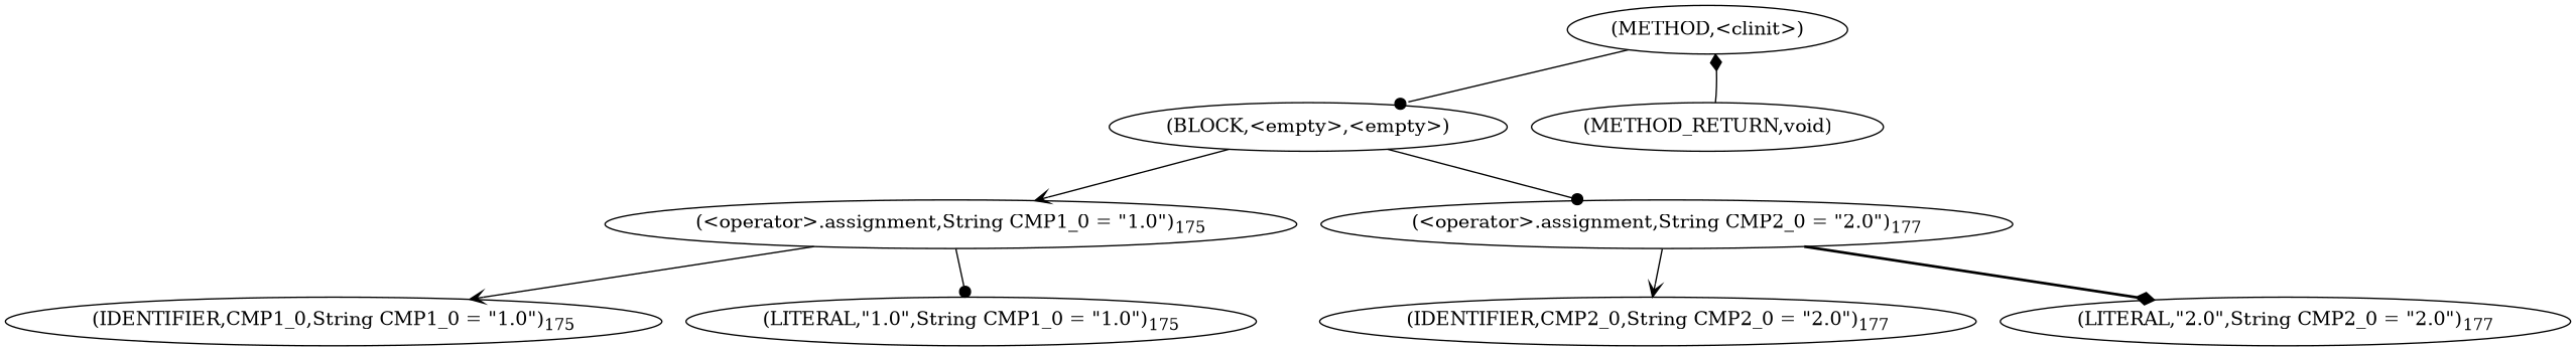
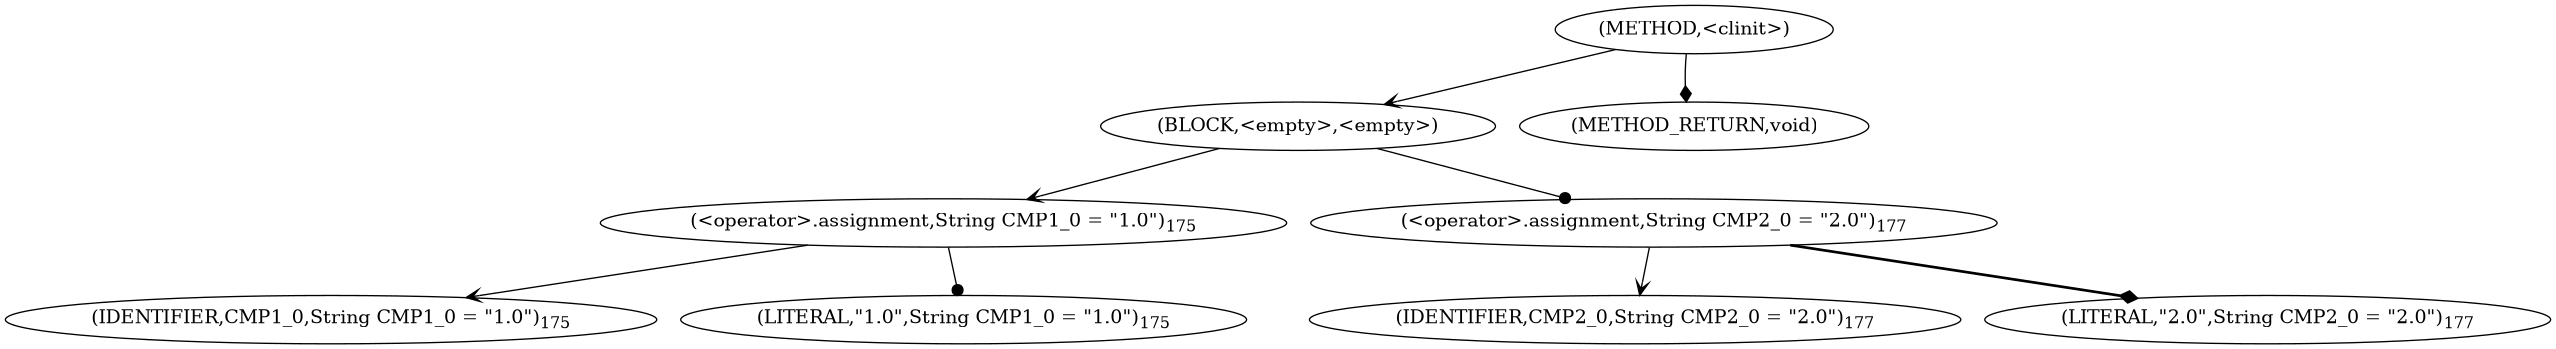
  digraph {
    edge [arrowhead=vee style=solid]
    n1 [label=<(METHOD,&lt;clinit&gt;)>]
    n2 [label=<(BLOCK,&lt;empty&gt;,&lt;empty&gt;)>]
    n3 [label=<(METHOD_RETURN,void)>]
    n4 [label=<(&lt;operator&gt;.assignment,String CMP1_0 = &quot;1.0&quot;)<SUB>175</SUB>>]
    n5 [label=<(&lt;operator&gt;.assignment,String CMP2_0 = &quot;2.0&quot;)<SUB>177</SUB>>]
    n6 [label=<(IDENTIFIER,CMP1_0,String CMP1_0 = &quot;1.0&quot;)<SUB>175</SUB>>]
    n7 [label=<(LITERAL,&quot;1.0&quot;,String CMP1_0 = &quot;1.0&quot;)<SUB>175</SUB>>]
    n8 [label=<(IDENTIFIER,CMP2_0,String CMP2_0 = &quot;2.0&quot;)<SUB>177</SUB>>]
    n9 [label=<(LITERAL,&quot;2.0&quot;,String CMP2_0 = &quot;2.0&quot;)<SUB>177</SUB>>]
-   n1 -> n2 [arrowhead=dot]
-   n3 -> n1 [arrowhead=diamond]
+   n1 -> n2
+   n1 -> n3 [arrowhead=diamond]
    n2 -> n4
    n2 -> n5 [arrowhead=dot]
    n4 -> n6
    n4 -> n7 [arrowhead=dot]
    n5 -> n8
    n5 -> n9 [arrowhead=diamond style=bold]
  }
